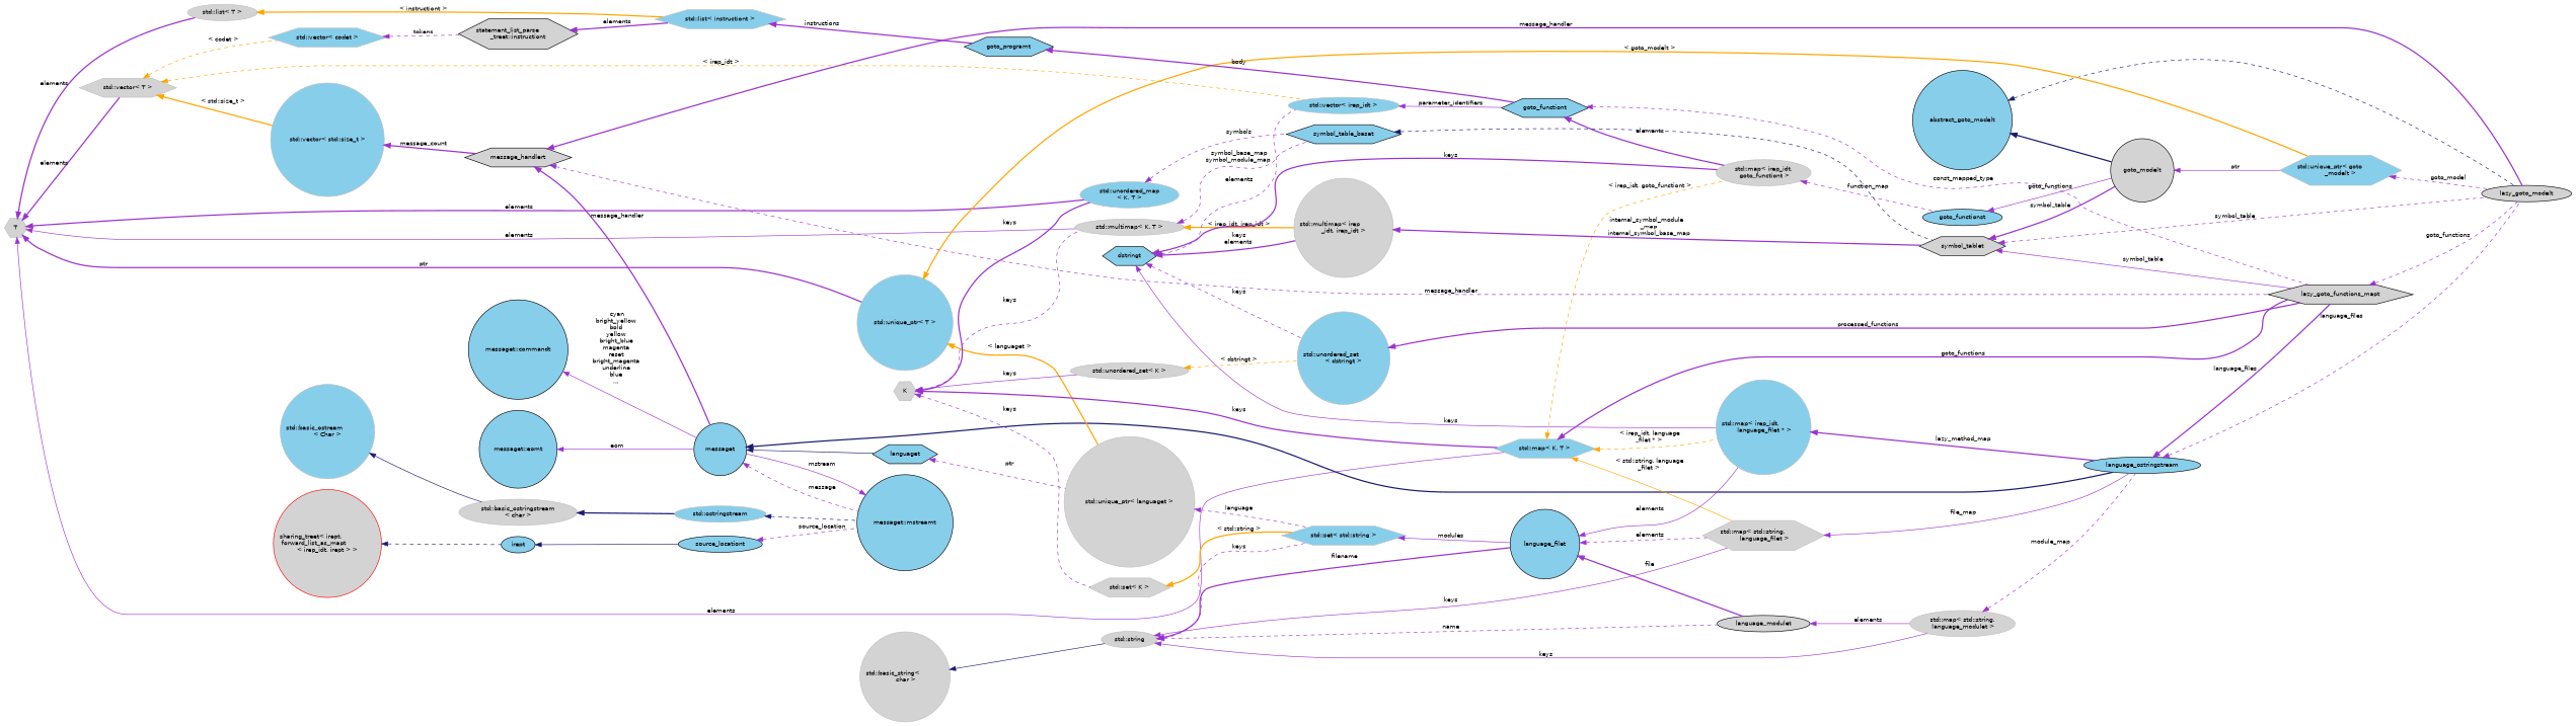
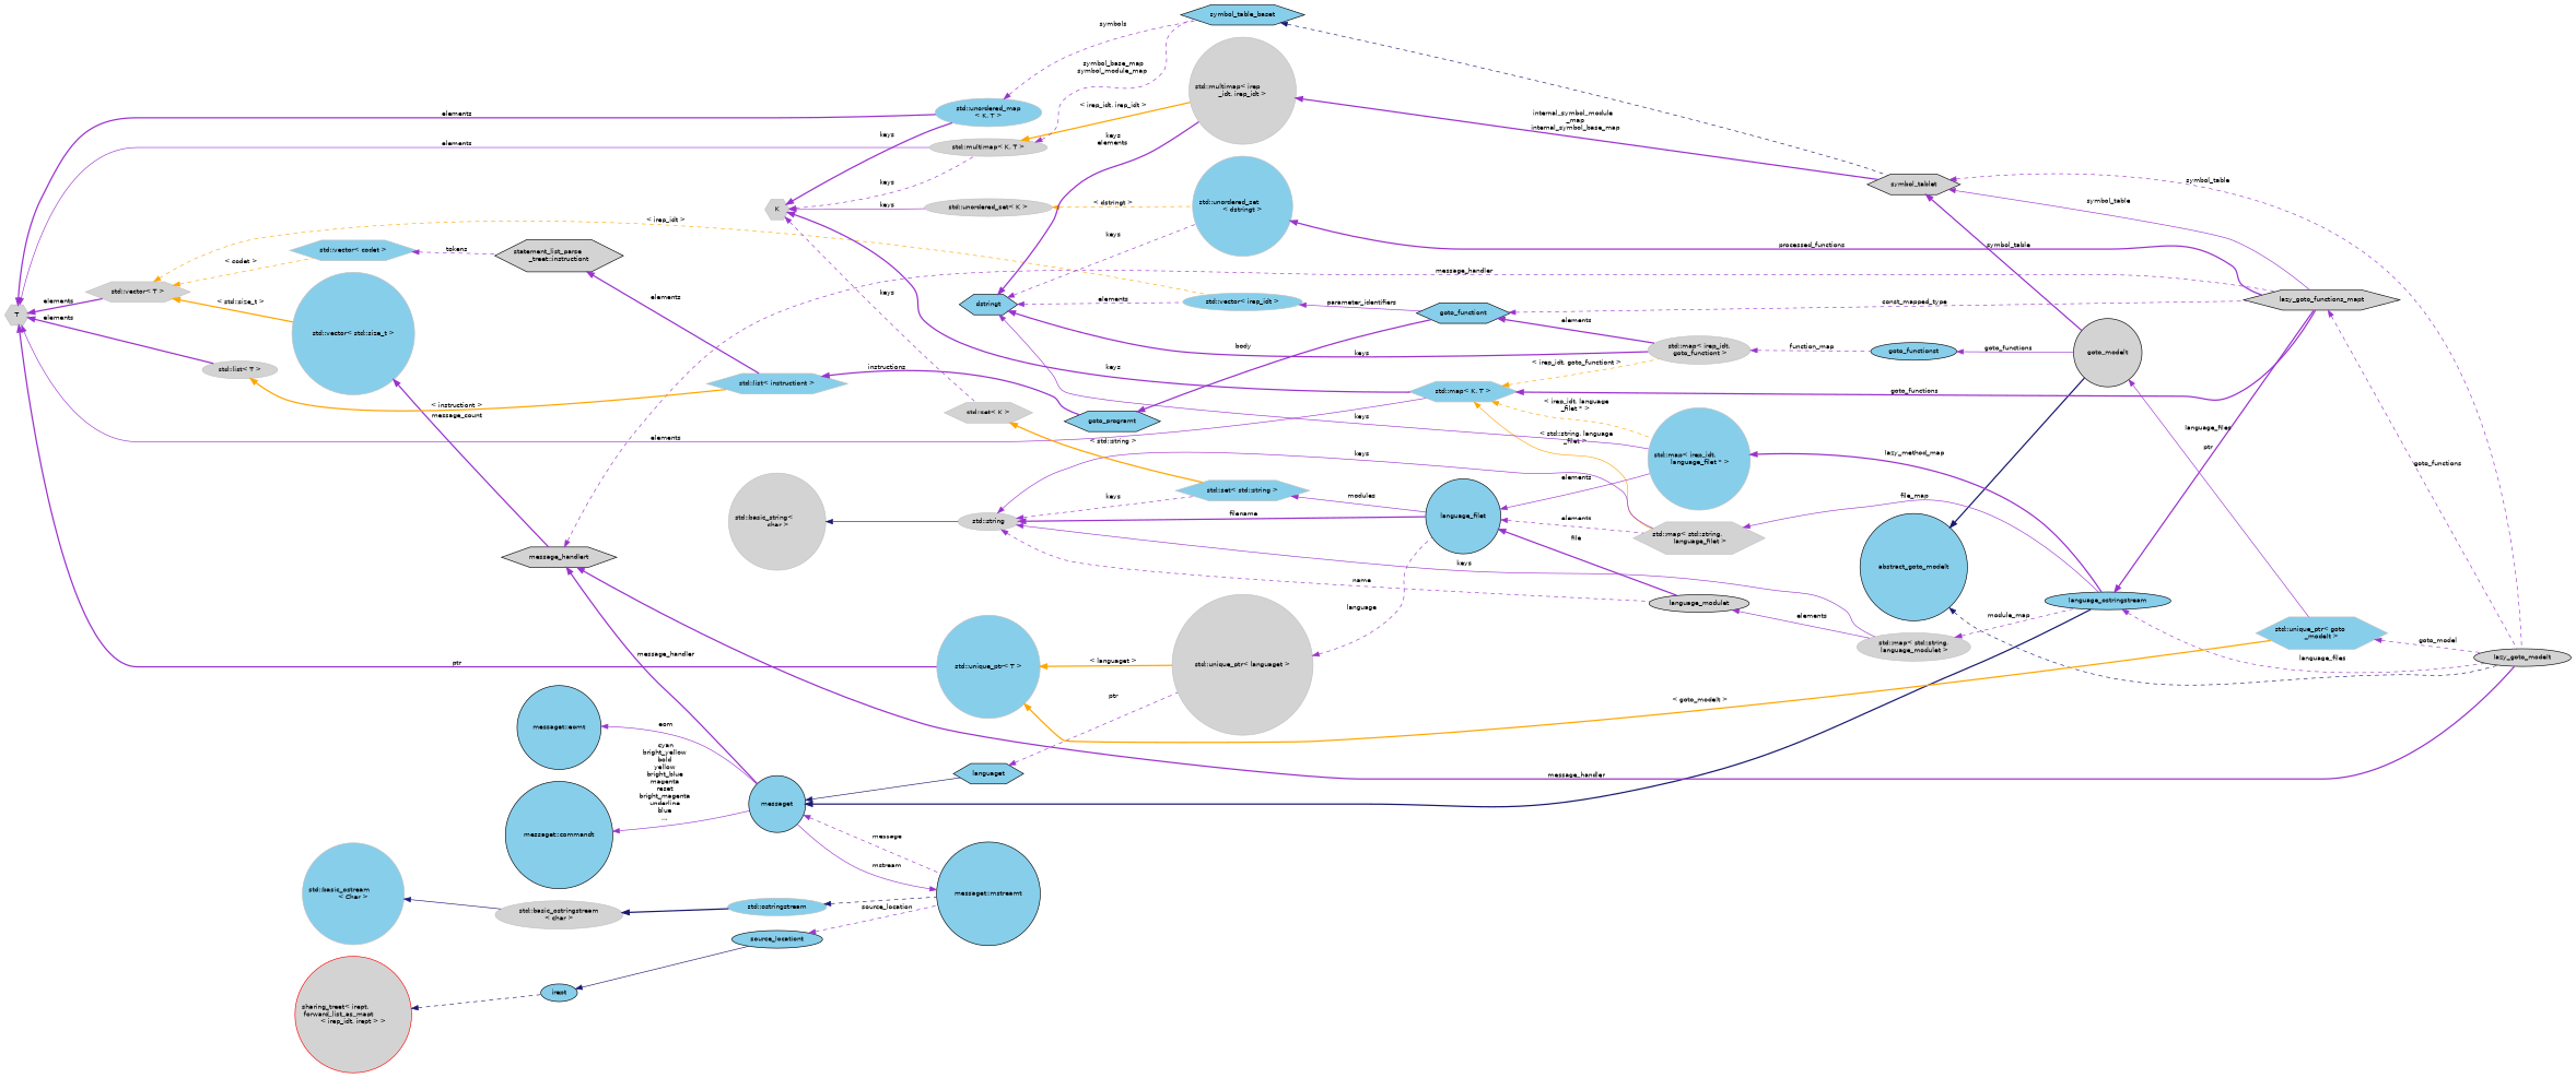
  digraph {
    rankdir=LR
    node [color=grey75 fillcolor=skyblue fontname=Helvetica fontsize=10 shape=hexagon style=filled]
    edge [color=darkorchid3 dir=back fontname=Helvetica fontsize=10 labelfontname=Helvetica labelfontsize=10 style=bold]
    n1 [color=black fillcolor=lightgrey fontcolor=black height=0.2 label=lazy_goto_modelt shape=ellipse width=0.4]
    n2 [color=black height=0.2 label=abstract_goto_modelt shape=circle width=0.4]
    n3 [color=black fillcolor=lightgrey height=0.2 label=goto_modelt shape=circle width=0.4]
    n4 [height=0.2 label="std::unique_ptr\< goto\l_modelt \>" width=0.4]
    n5 [color=black height=0.2 label=language_ostringstream shape=ellipse width=0.4]
    n6 [color=black fillcolor=lightgrey height=0.2 label=lazy_goto_functions_mapt width=0.4]
    n7 [color=black height=0.2 label=messaget shape=circle width=0.4]
    n8 [color=black height=0.2 label="messaget::mstreamt" shape=circle width=0.4]
    n9 [color=black height=0.2 label=languaget width=0.4]
    n10 [fillcolor=lightgrey height=0.2 label="std::unique_ptr\< languaget \>" shape=circle width=0.4]
    n11 [color=black fillcolor=lightgrey height=0.2 label=message_handlert width=0.4]
    n12 [height=0.2 label="std::vector\< std::size_t \>" shape=circle width=0.4]
    n13 [fillcolor=lightgrey height=0.2 label="std::vector\< T \>" width=0.4]
    n14 [height=0.2 label="std::vector\< irep_idt \>" shape=ellipse width=0.4]
    n15 [height=0.2 label="std::vector\< codet \>" width=0.4]
    n16 [color=black height=0.2 label=goto_functiont width=0.4]
    n17 [color=black fillcolor=lightgrey height=0.2 label="statement_list_parse\l_treet::instructiont" width=0.4]
    n18 [fillcolor=lightgrey height=0.2 label=T width=0.4]
    n19 [height=0.2 label="std::unique_ptr\< T \>" shape=circle width=0.4]
    n20 [height=0.2 label="std::map\< K, T \>" width=0.4]
    n21 [fillcolor=lightgrey height=0.2 label="std::multimap\< K, T \>" shape=ellipse width=0.4]
    n22 [height=0.2 label="std::unordered_map\l\< K, T \>" shape=ellipse width=0.4]
    n23 [fillcolor=lightgrey height=0.2 label="std::list\< T \>" shape=ellipse width=0.4]
    n24 [fillcolor=lightgrey height=0.2 label="std::map\< std::string,\l language_filet \>" width=0.4]
    n25 [height=0.2 label="std::map\< irep_idt,\l language_filet * \>" shape=circle width=0.4]
    n26 [fillcolor=lightgrey height=0.2 label="std::map\< irep_idt,\l goto_functiont \>" shape=ellipse width=0.4]
    n27 [fillcolor=lightgrey height=0.2 label="std::multimap\< irep\l_idt, irep_idt \>" shape=circle width=0.4]
    n28 [color=black height=0.2 label=symbol_table_baset width=0.4]
    n29 [height=0.2 label="std::list\< instructiont \>" width=0.4]
    n30 [color=black height=0.2 label="messaget::commandt" shape=circle width=0.4]
    n31 [height=0.2 label="std::ostringstream" shape=ellipse width=0.4]
    n32 [fillcolor=lightgrey height=0.2 label="std::basic_ostringstream\l\< char \>" shape=ellipse width=0.4]
    n33 [height=0.2 label="std::basic_ostream\l\< Char \>" shape=circle width=0.4]
    n34 [color=black height=0.2 label=source_locationt shape=ellipse width=0.4]
    n35 [color=black height=0.2 label=irept shape=ellipse width=0.4]
    n36 [color=red fillcolor=lightgrey height=0.2 label="sharing_treet\< irept,\l forward_list_as_mapt\l\< irep_idt, irept \> \>" shape=circle width=0.4]
    n37 [color=black height=0.2 label="messaget::eomt" shape=circle width=0.4]
    n38 [fillcolor=lightgrey height=0.2 label="std::map\< std::string,\l language_modulet \>" shape=ellipse width=0.4]
    n39 [fillcolor=lightgrey height=0.2 label="std::string" shape=ellipse width=0.4]
    n40 [color=black fillcolor=lightgrey height=0.2 label=language_modulet shape=ellipse width=0.4]
    n41 [color=black height=0.2 label=language_filet shape=circle width=0.4]
    n42 [height=0.2 label="std::set\< std::string \>" width=0.4]
    n43 [fillcolor=lightgrey height=0.2 label="std::basic_string\<\l char \>" shape=circle width=0.4]
    n44 [fillcolor=lightgrey height=0.2 label="std::set\< K \>" width=0.4]
    n45 [fillcolor=lightgrey height=0.2 label=K width=0.4]
    n46 [fillcolor=lightgrey height=0.2 label="std::unordered_set\< K \>" shape=ellipse width=0.4]
    n47 [height=0.2 label="std::unordered_set\l\< dstringt \>" shape=circle width=0.4]
    n48 [color=black height=0.2 label=goto_functionst shape=ellipse width=0.4]
    n49 [color=black height=0.2 label=dstringt width=0.4]
    n50 [color=black fillcolor=lightgrey height=0.2 label=symbol_tablet width=0.4]
    n51 [color=black height=0.2 label=goto_programt width=0.4]
    n2 -> n1 [color=midnightblue style=dashed]
    n2 -> n3 [color=midnightblue]
    n3 -> n4 [label=" ptr" style=solid]
    n4 -> n1 [label=" goto_model" style=dashed]
    n5 -> n1 [label=" language_files" style=dashed]
    n5 -> n6 [label=" language_files"]
    n6 -> n1 [label=" goto_functions" style=dashed]
    n7 -> n5 [color=midnightblue]
    n7 -> n8 [label=" message" style=dashed]
    n7 -> n9 [color=midnightblue style=solid]
    n8 -> n7 [label=" mstream" style=solid]
    n9 -> n10 [label=" ptr" style=dashed]
-   n10 -> n42 [label=" language" style=dashed]
+   n10 -> n41 [label=" language" style=dashed]
    n11 -> n1 [label=" message_handler"]
    n11 -> n6 [label=" message_handler" style=dashed]
    n11 -> n7 [label=" message_handler"]
    n12 -> n11 [label=" message_count"]
    n13 -> n12 [color=orange label=" \< std::size_t \>"]
    n13 -> n14 [color=orange label=" \< irep_idt \>" style=dashed]
    n13 -> n15 [color=orange label=" \< codet \>" style=dashed]
    n14 -> n16 [label=" parameter_identifiers" style=solid]
    n15 -> n17 [label=" tokens" style=dashed]
    n16 -> n6 [label=" const_mapped_type" style=dashed]
    n16 -> n26 [label=" elements"]
    n17 -> n29 [label=" elements"]
    n18 -> n13 [label=" elements"]
    n18 -> n19 [label=" ptr"]
    n18 -> n20 [label=" elements" style=solid]
    n18 -> n21 [label=" elements" style=solid]
    n18 -> n22 [label=" elements"]
    n18 -> n23 [label=" elements"]
    n19 -> n4 [color=orange label=" \< goto_modelt \>"]
    n19 -> n10 [color=orange label=" \< languaget \>"]
    n20 -> n6 [label=" goto_functions"]
    n20 -> n24 [color=orange label=" \< std::string, language\l_filet \>" style=solid]
    n20 -> n25 [color=orange label=" \< irep_idt, language\l_filet * \>" style=dashed]
    n20 -> n26 [color=orange label=" \< irep_idt, goto_functiont \>" style=dashed]
    n21 -> n27 [color=orange label=" \< irep_idt, irep_idt \>"]
    n21 -> n28 [label=" symbol_base_map\nsymbol_module_map" style=dashed]
    n22 -> n28 [label=" symbols" style=dashed]
    n23 -> n29 [color=orange label=" \< instructiont \>"]
    n24 -> n5 [label=" file_map" style=solid]
    n25 -> n5 [label=" lazy_method_map"]
    n26 -> n48 [label=" function_map" style=dashed]
    n27 -> n50 [label=" internal_symbol_module\l_map\ninternal_symbol_base_map"]
    n28 -> n50 [color=midnightblue style=dashed]
    n29 -> n51 [label=" instructions"]
    n30 -> n7 [label=" cyan\nbright_yellow\nbold\nyellow\nbright_blue\nmagenta\nreset\nbright_magenta\nunderline\nblue\n..." style=solid]
    n31 -> n8 [color=midnightblue style=dashed]
    n32 -> n31 [color=midnightblue]
    n33 -> n32 [color=midnightblue style=solid]
    n34 -> n8 [label=" source_location" style=dashed]
    n35 -> n34 [color=midnightblue style=solid]
    n36 -> n35 [color=midnightblue style=dashed]
    n37 -> n7 [label=" eom" style=solid]
    n38 -> n5 [label=" module_map" style=dashed]
    n39 -> n24 [label=" keys" style=solid]
    n39 -> n38 [label=" keys" style=solid]
    n39 -> n40 [label=" name" style=dashed]
    n39 -> n41 [label=" filename"]
    n39 -> n42 [label=" keys" style=dashed]
    n40 -> n38 [label=" elements" style=solid]
    n41 -> n24 [label=" elements" style=dashed]
    n41 -> n25 [label=" elements" style=solid]
    n41 -> n40 [label=" file"]
    n42 -> n41 [label=" modules" style=solid]
    n43 -> n39 [color=midnightblue style=solid]
    n44 -> n42 [color=orange label=" \< std::string \>"]
    n45 -> n20 [label=" keys"]
    n45 -> n21 [label=" keys" style=dashed]
    n45 -> n22 [label=" keys"]
    n45 -> n44 [label=" keys" style=dashed]
    n45 -> n46 [label=" keys" style=solid]
    n46 -> n47 [color=orange label=" \< dstringt \>" style=dashed]
    n47 -> n6 [label=" processed_functions"]
    n48 -> n3 [label=" goto_functions" style=solid]
    n49 -> n14 [label=" elements" style=dashed]
    n49 -> n25 [label=" keys" style=solid]
    n49 -> n26 [label=" keys"]
    n49 -> n27 [label=" keys\nelements"]
    n49 -> n47 [label=" keys" style=dashed]
    n50 -> n1 [label=" symbol_table" style=dashed]
    n50 -> n3 [label=" symbol_table"]
    n50 -> n6 [label=" symbol_table" style=solid]
    n51 -> n16 [label=" body"]
  }
